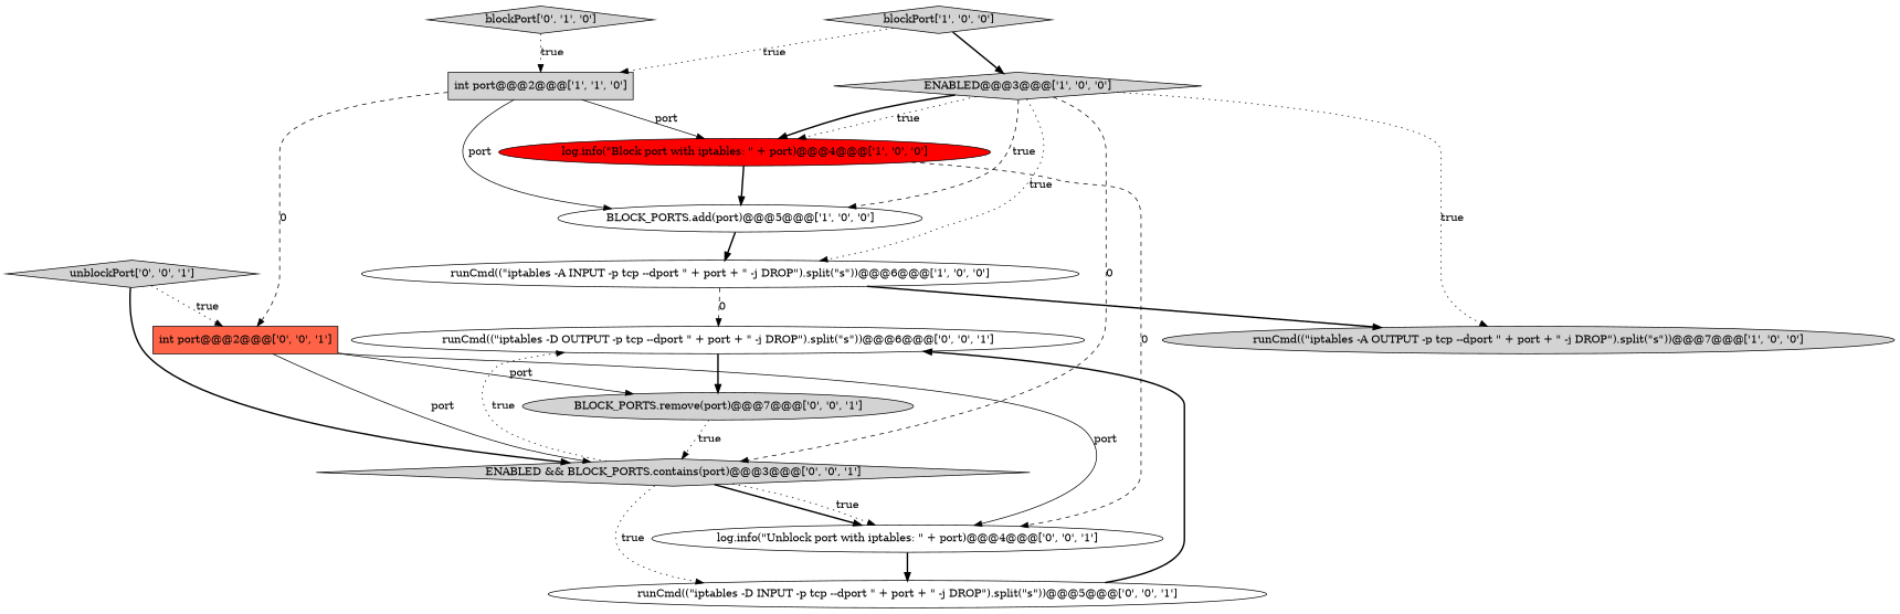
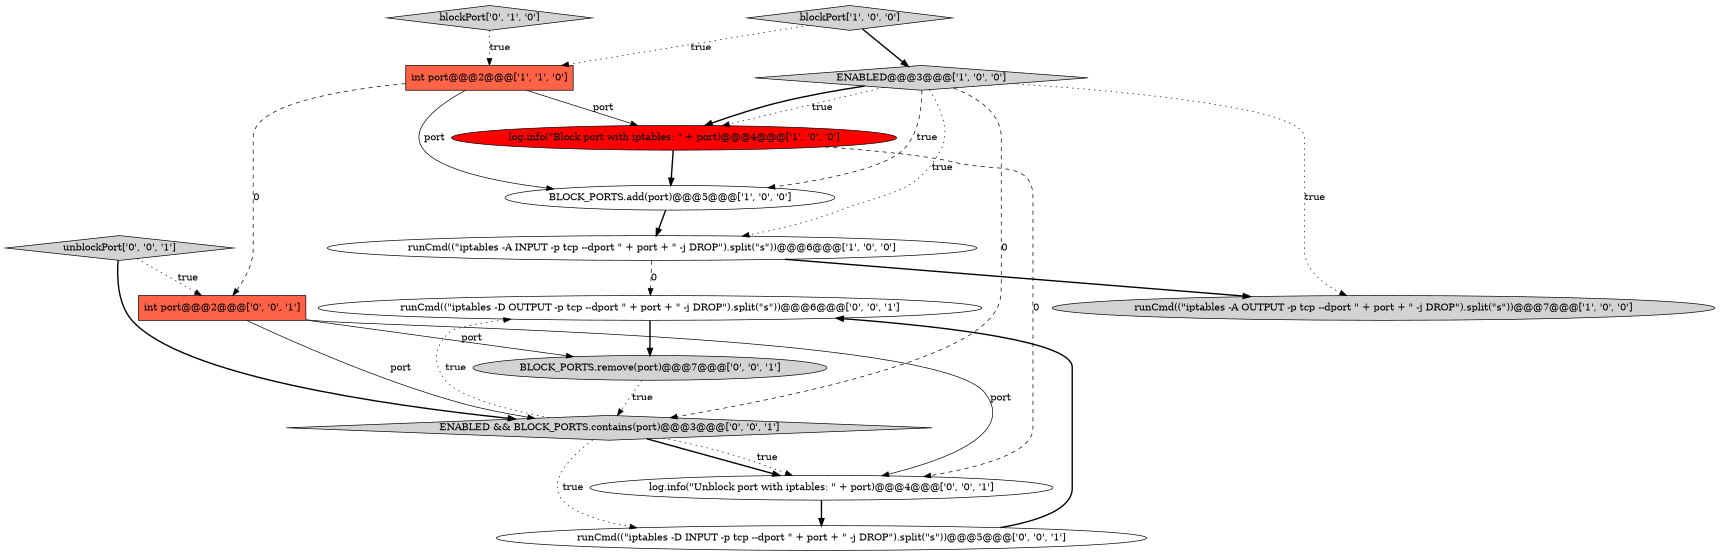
  digraph {
    node [fillcolor=lightgray shape=ellipse style=filled]
    edge [style=bold]
    n1 [fillcolor=white label="BLOCK_PORTS.add(port)@@@5@@@['1', '0', '0']"]
    n2 [fillcolor=white label="runCmd((\"iptables -A INPUT -p tcp --dport \" + port + \" -j DROP\").split(\"\s\"))@@@6@@@['1', '0', '0']"]
    n3 [fillcolor=white label="runCmd((\"iptables -D OUTPUT -p tcp --dport \" + port + \" -j DROP\").split(\"\s\"))@@@6@@@['0', '0', '1']"]
    n4 [label="runCmd((\"iptables -A OUTPUT -p tcp --dport \" + port + \" -j DROP\").split(\"\s\"))@@@7@@@['1', '0', '0']"]
    n5 [label="unblockPort['0', '0', '1']" shape=diamond]
    n6 [fillcolor=tomato label="int port@@@2@@@['0', '0', '1']" shape=box]
    n7 [label="ENABLED && BLOCK_PORTS.contains(port)@@@3@@@['0', '0', '1']" shape=diamond]
    n8 [label="BLOCK_PORTS.remove(port)@@@7@@@['0', '0', '1']"]
    n9 [fillcolor=white label="log.info(\"Unblock port with iptables: \" + port)@@@4@@@['0', '0', '1']"]
    n10 [fillcolor=white label="runCmd((\"iptables -D INPUT -p tcp --dport \" + port + \" -j DROP\").split(\"\s\"))@@@5@@@['0', '0', '1']"]
    n11 [label="blockPort['0', '1', '0']" shape=diamond]
-   n12 [label="int port@@@2@@@['1', '1', '0']" shape=box]
+   n12 [fillcolor=tomato label="int port@@@2@@@['1', '1', '0']" shape=box]
    n13 [fillcolor=red label="log.info(\"Block port with iptables: \" + port)@@@4@@@['1', '0', '0']"]
    n14 [label="ENABLED@@@3@@@['1', '0', '0']" shape=diamond]
    n15 [label="blockPort['1', '0', '0']" shape=diamond]
    n1 -> n2
    n2 -> n3 [label=0 style=dashed]
    n2 -> n4
    n3 -> n8
    n5 -> n6 [label=true style=dotted]
    n5 -> n7
    n6 -> n7 [label=port style=solid]
    n6 -> n8 [label=port style=solid]
    n6 -> n9 [label=port style=solid]
    n7 -> n3 [label=true style=dotted]
    n7 -> n9
    n7 -> n9 [label=true style=dotted]
    n7 -> n10 [label=true style=dotted]
    n8 -> n7 [label=true style=dotted]
    n9 -> n10
    n10 -> n3
    n11 -> n12 [label=true style=dotted]
    n12 -> n1 [label=port style=solid]
    n12 -> n6 [label=0 style=dashed]
    n12 -> n13 [label=port style=solid]
    n13 -> n1
    n13 -> n9 [label=0 style=dashed]
    n14 -> n1 [label=true style=dashed]
    n14 -> n2 [label=true style=dotted]
    n14 -> n4 [label=true style=dotted]
    n14 -> n7 [label=0 style=dashed]
    n14 -> n13
    n14 -> n13 [label=true style=dotted]
    n15 -> n12 [label=true style=dotted]
    n15 -> n14
  }
